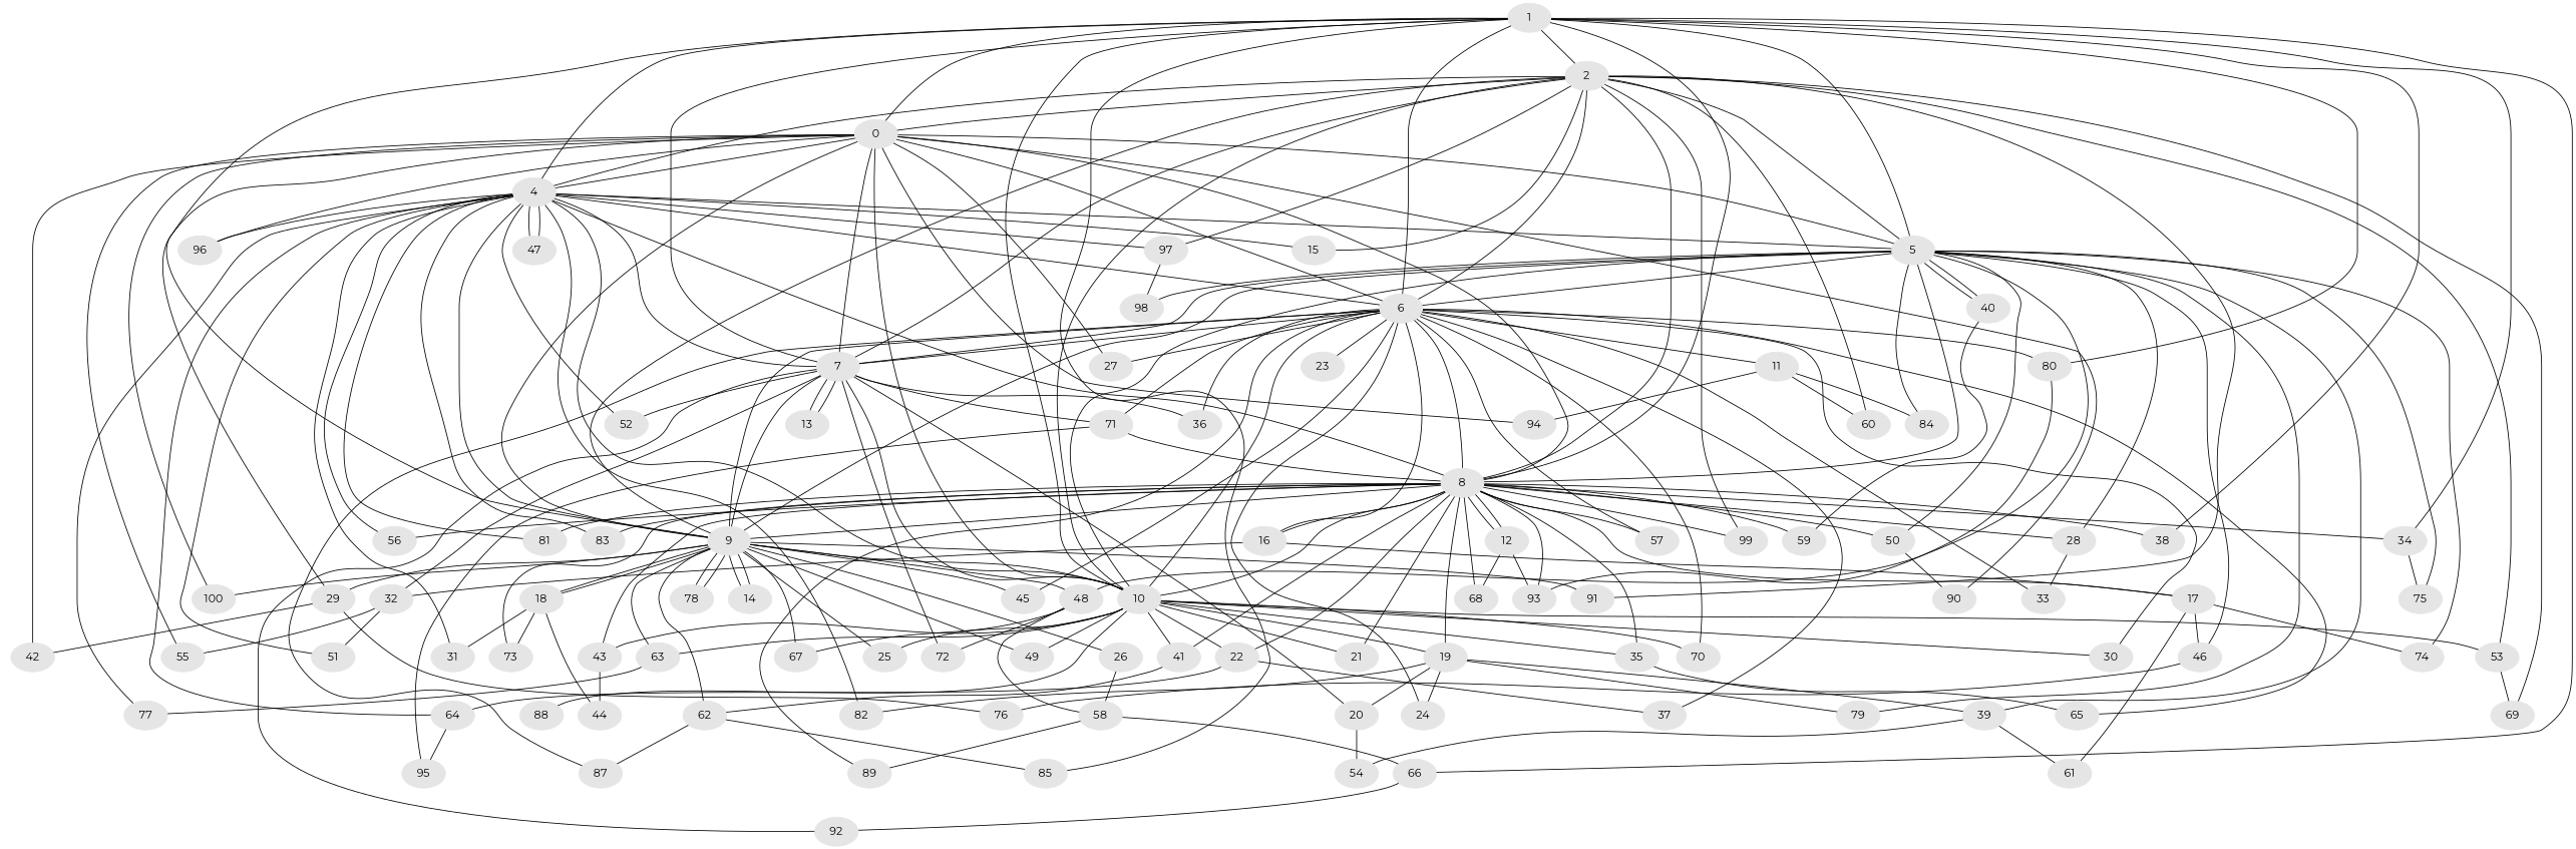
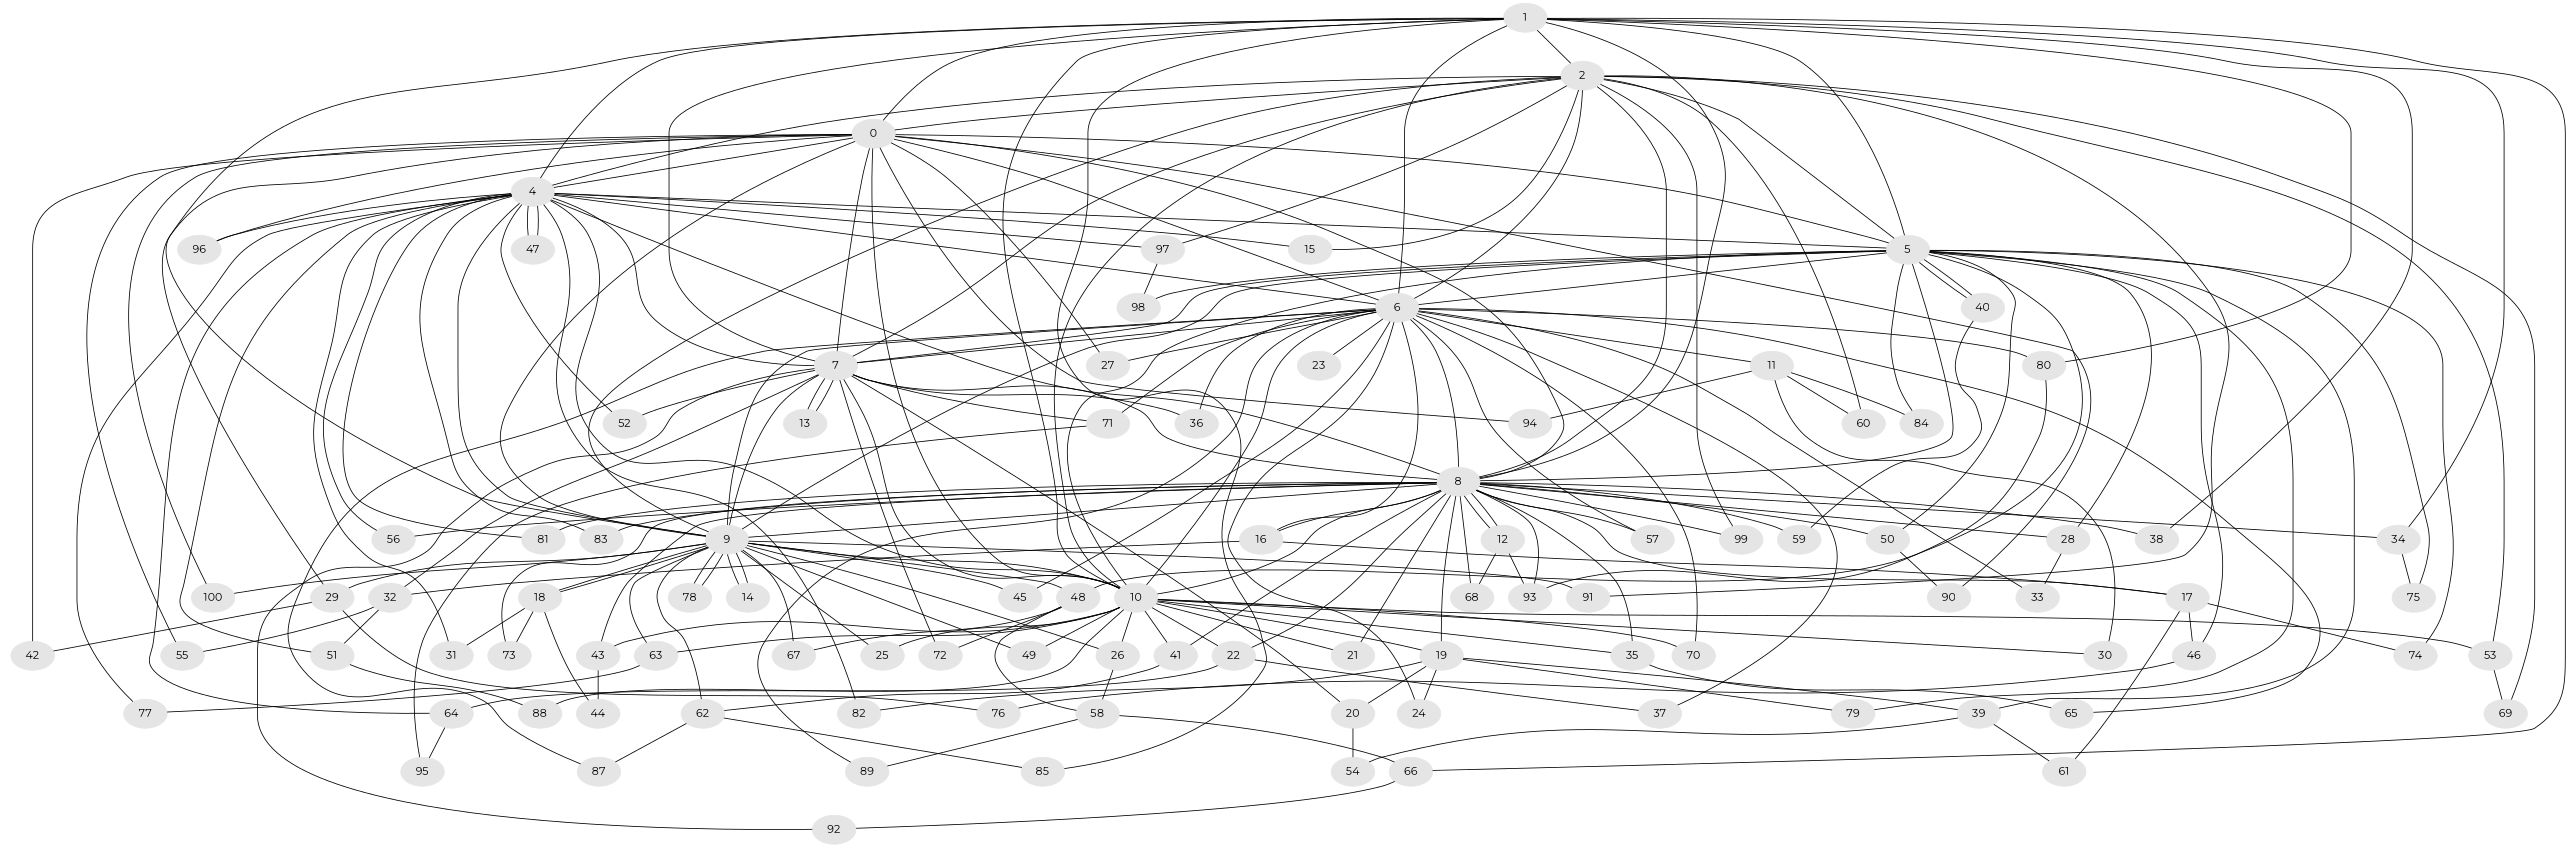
  graph {
    fontname=Montserrat
    node [color=gray90 fontname=Montserrat style=filled]
    edge [fontname=Montserrat]
    1
    2
    n3 [label=0]
    4
    5
    6
    7
    8
    9
    10
    34
    38
    66
    80
    85
    15
    53
    60
    69
    91
    97
    99
    27
    29
    42
    55
    90
    94
    96
    100
    31
    47
    51
    52
    56
    64
    77
    81
    82
    83
    28
    39
    40
    46
    48
    50
    74
    75
    79
    84
    98
    11
    16
    23
    24
    30
    33
    36
    37
    45
    57
    65
    70
    71
    87
    89
    13
    20
    32
    72
    92
    12
    17
    19
    21
    22
    35
    41
    43
    59
    68
    73
    93
    14
    18
    25
    26
    49
    62
    63
    67
    78
    88
    76
    95
    61
    54
    58
    44
    1 -- 2
    1 -- n3
    1 -- 4
    1 -- 5
    1 -- 6
    1 -- 7
    1 -- 8
    1 -- 9
    1 -- 10
    1 -- 34
    1 -- 38
    1 -- 66
    1 -- 80
    1 -- 85
    2 -- n3
    2 -- 4
    2 -- 5
    2 -- 6
    2 -- 7
    2 -- 8
    2 -- 9
    2 -- 10
    2 -- 15
    2 -- 53
    2 -- 60
    2 -- 69
    2 -- 91
    2 -- 97
    2 -- 99
    n3 -- 4
    n3 -- 5
    n3 -- 6
    n3 -- 7
    n3 -- 8
    n3 -- 9
    n3 -- 10
    n3 -- 27
    n3 -- 29
    n3 -- 42
    n3 -- 55
    n3 -- 90
    n3 -- 94
    n3 -- 96
    n3 -- 100
    4 -- 5
    4 -- 6
    4 -- 7
    4 -- 8
    4 -- 9
    4 -- 10
    4 -- 15
    4 -- 97
    4 -- 96
    4 -- 31
    4 -- 47
    4 -- 47
    4 -- 51
    4 -- 52
    4 -- 56
    4 -- 64
    4 -- 77
    4 -- 81
    4 -- 82
    4 -- 83
    5 -- 6
    5 -- 7
    5 -- 8
    5 -- 9
    5 -- 10
    5 -- 28
    5 -- 39
    5 -- 40
    5 -- 40
    5 -- 46
    5 -- 48
    5 -- 50
    5 -- 74
    5 -- 75
    5 -- 79
    5 -- 84
    5 -- 98
    6 -- 7
    6 -- 8
    6 -- 9
    6 -- 10
    6 -- 80
    6 -- 27
    6 -- 11
    6 -- 16
    6 -- 23
    6 -- 24
-   6 -- 30
+   11 -- 30
    6 -- 33
    6 -- 36
    6 -- 37
    6 -- 45
    6 -- 57
    6 -- 65
    6 -- 70
    6 -- 71
    6 -- 87
    6 -- 89
-   71 -- 8
+   7 -- 8
    7 -- 9
    7 -- 10
    7 -- 52
    7 -- 36
    7 -- 71
    7 -- 13
    7 -- 13
    7 -- 20
    7 -- 32
    7 -- 72
    7 -- 92
    8 -- 9
    8 -- 10
    8 -- 34
    8 -- 38
    8 -- 99
    8 -- 56
    8 -- 81
    8 -- 83
    8 -- 28
    8 -- 50
    8 -- 16
    8 -- 57
    8 -- 12
    8 -- 12
    8 -- 17
    8 -- 19
    8 -- 21
    8 -- 22
    8 -- 35
    8 -- 41
    8 -- 43
    8 -- 59
    8 -- 68
    8 -- 73
    8 -- 93
    9 -- 10
    9 -- 91
    9 -- 29
    9 -- 100
    9 -- 48
    9 -- 45
    9 -- 14
    9 -- 14
    9 -- 18
    9 -- 18
    9 -- 25
    9 -- 26
    9 -- 49
    9 -- 62
    9 -- 63
    9 -- 67
    9 -- 78
    9 -- 78
    10 -- 53
    10 -- 30
    10 -- 70
    10 -- 19
    10 -- 21
    10 -- 22
    10 -- 35
    10 -- 41
    10 -- 43
    10 -- 25
+   10 -- 26
    10 -- 49
    10 -- 63
    10 -- 88
    34 -- 75
    66 -- 92
    80 -- 93
    53 -- 69
    97 -- 98
    29 -- 42
    29 -- 76
+   51 -- 88
    64 -- 95
    28 -- 33
    39 -- 61
    39 -- 54
    40 -- 59
    46 -- 76
    48 -- 72
    48 -- 67
    48 -- 58
    50 -- 90
    11 -- 60
    11 -- 94
    11 -- 84
    16 -- 32
    16 -- 17
    71 -- 95
    20 -- 54
    32 -- 55
    32 -- 51
    12 -- 68
    12 -- 93
    17 -- 46
    17 -- 74
    17 -- 61
    19 -- 82
    19 -- 39
    19 -- 79
    19 -- 24
    19 -- 20
    22 -- 64
    22 -- 37
    35 -- 65
    41 -- 62
    43 -- 44
    18 -- 31
    18 -- 73
    18 -- 44
    26 -- 58
    62 -- 85
    62 -- 87
    63 -- 77
    58 -- 66
    58 -- 89
  }
